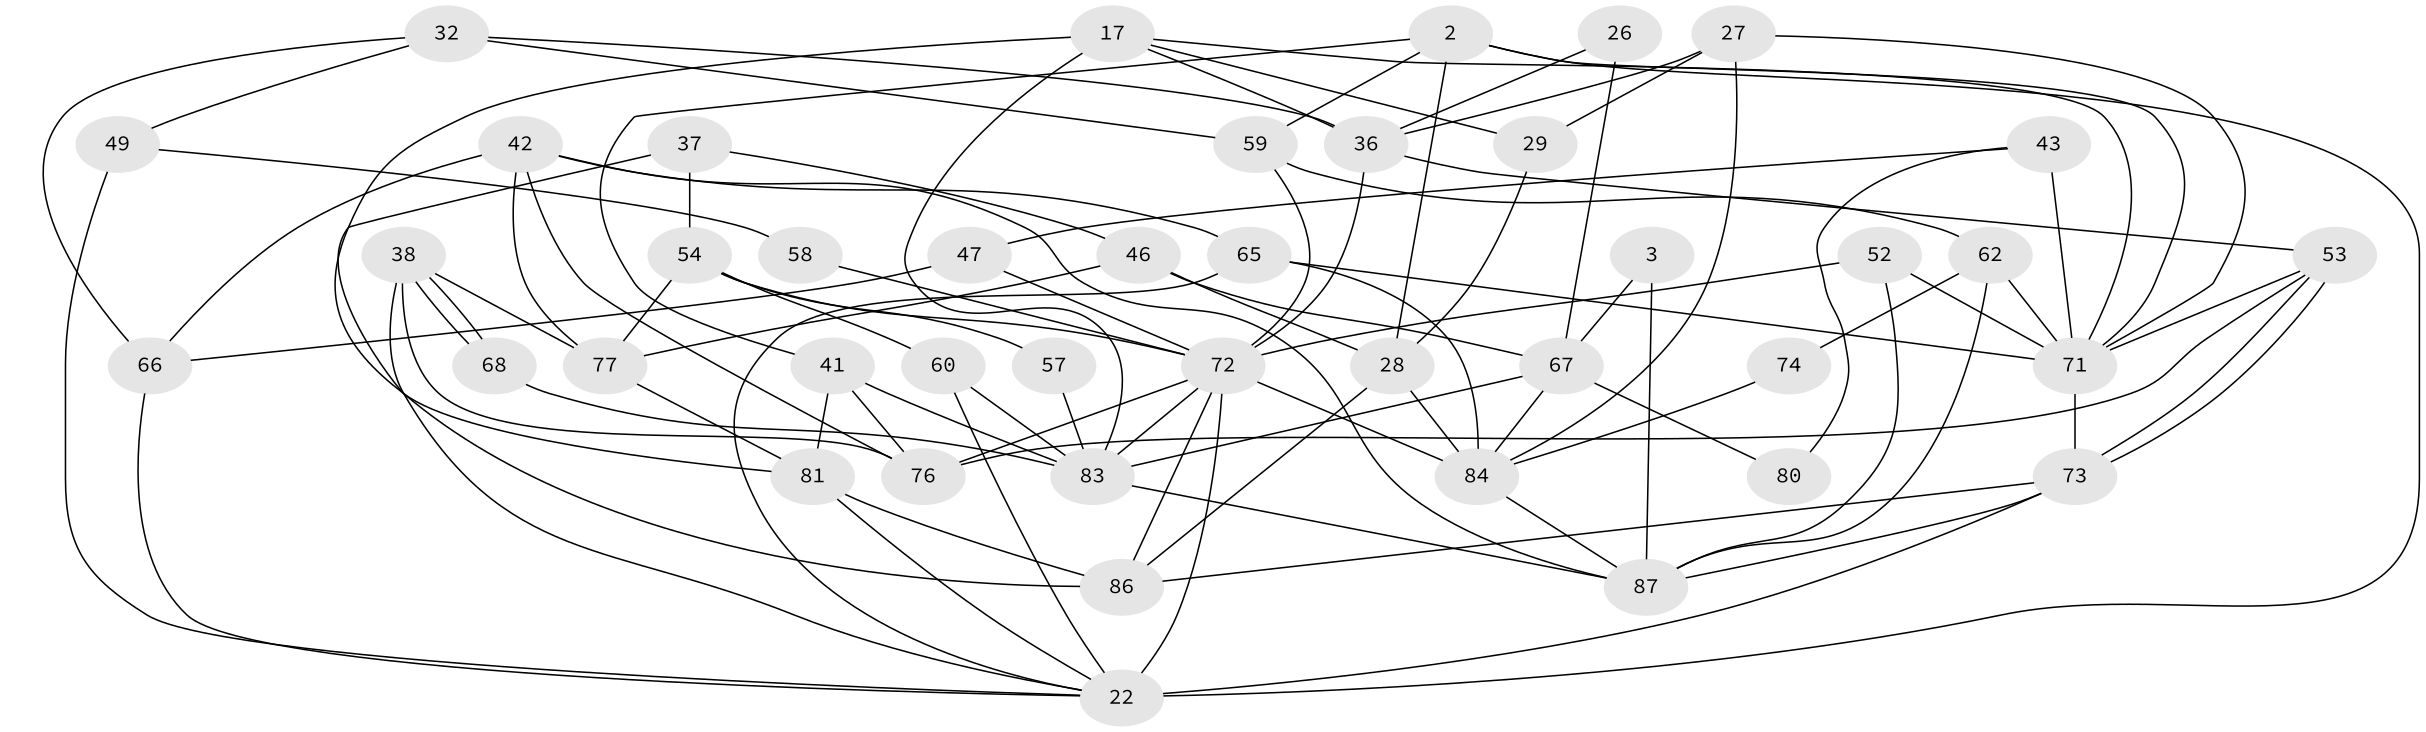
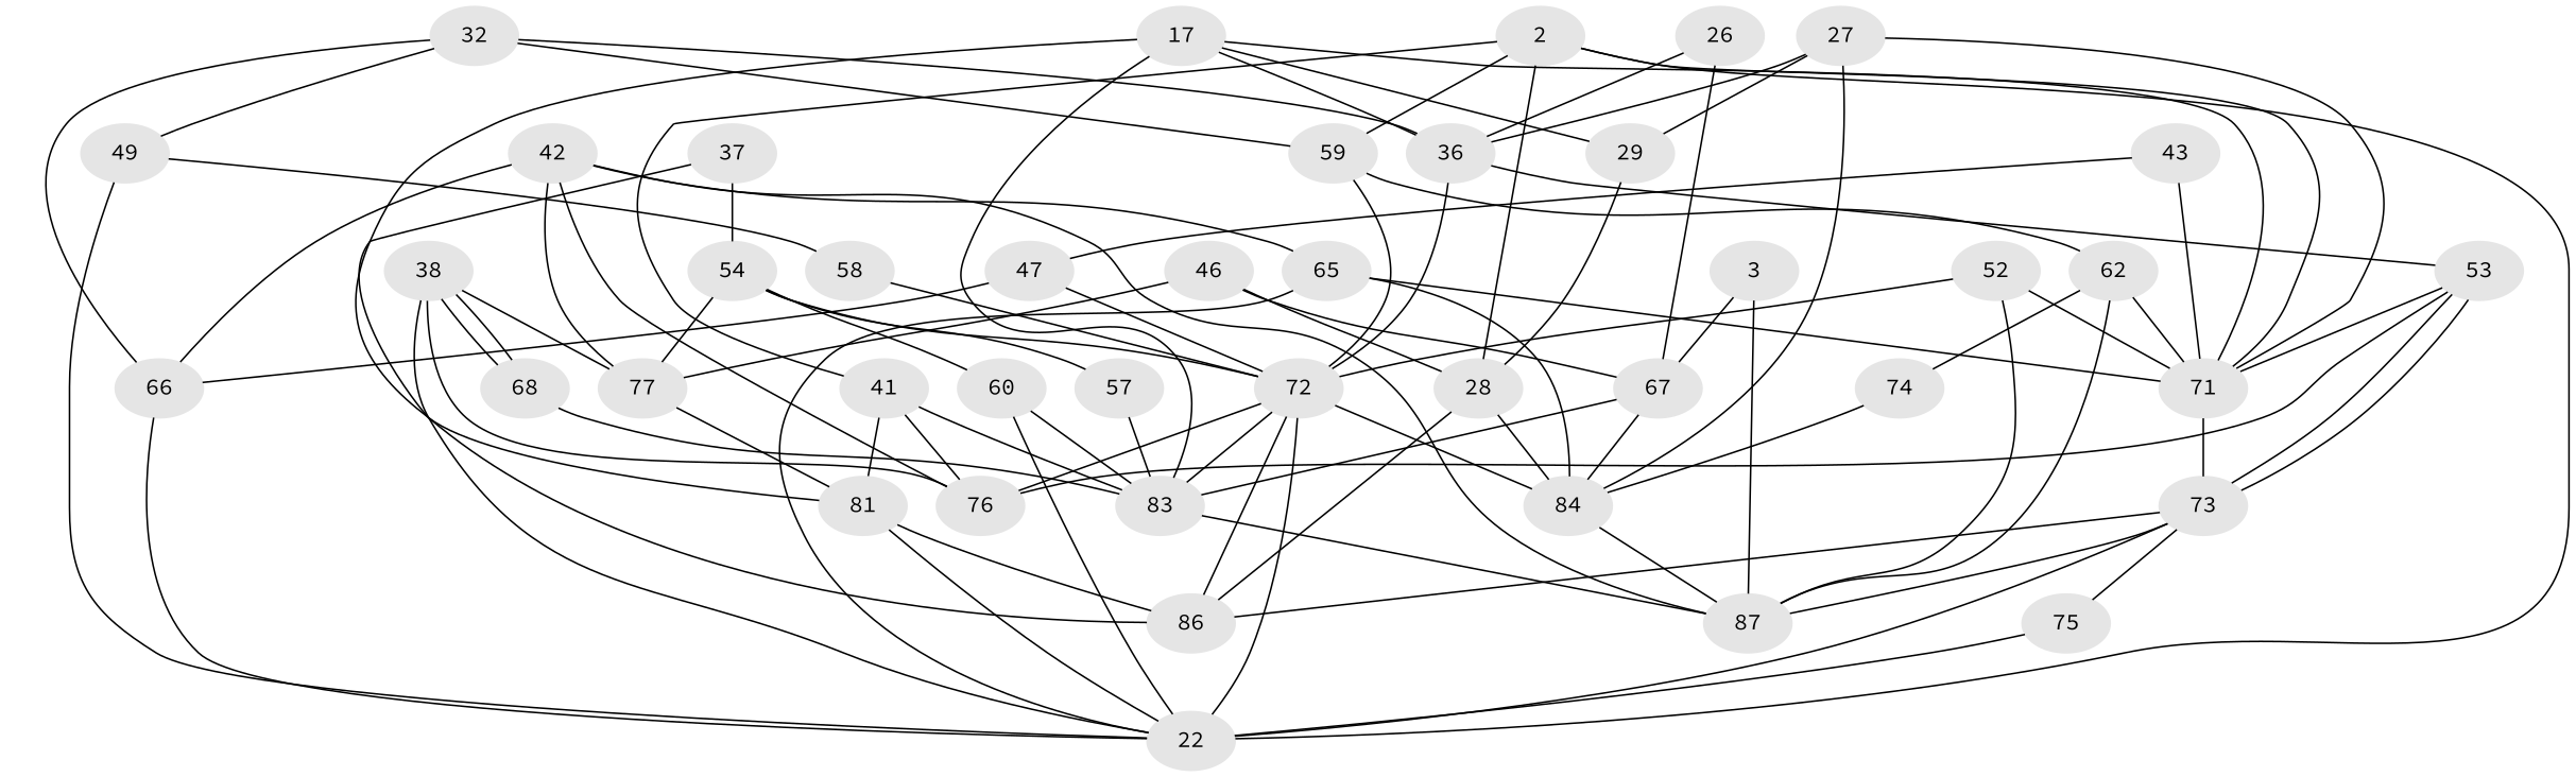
  graph {
    fontname="Source Code Pro"
    node [color=gray90 fontname="Source Code Pro" style=filled]
    edge [fontname="Source Code Pro"]
    2
    41
    59 [super="+13"]
    71 [super="+69+39+64"]
    n5 [label=28 super="+11"]
    n6 [label=22 super="+79+48"]
    81 [super="+4"]
    83 [super="+40+56+70"]
    76 [super="+5"]
    72 [super="+35+44+31+20"]
    62 [super="+25"]
    73 [super="+24"]
    84 [super="+34+51"]
    86
    67 [super="+30"]
-   80
    3
    n18 [label=87 super="+7+61"]
    17
    29
    36 [super="+12"]
    53
    26
    27 [super="+15"]
    32
    49
    66
    58 [super="+55"]
    37
    46
    54
    77 [super="+19+33"]
    57
    60
+   75 [super="+63"]
    38
    68
    42 [super="+8"]
    65 [super="+45"]
    43
    47
    52
    74
    2 -- 41
    2 -- 59
    2 -- 71
    2 -- n5
    2 -- n6
    41 -- 81
    41 -- 83 [weight=3]
    41 -- 76
    59 -- 72 [weight=2]
    59 -- 62 [weight=2]
    71 -- 73
    n5 -- 84 [weight=2]
    n5 -- 86
    81 -- n6
    81 -- 86
    83 -- n18 [weight=2]
    72 -- n6 [weight=5]
    72 -- 83 [weight=3]
    72 -- 76
    72 -- 84 [weight=3]
    72 -- 86
    62 -- 71
    62 -- n18 [weight=2]
    62 -- 74
    73 -- n6
    73 -- 86
    73 -- n18
+   73 -- 75
    84 -- n18
    67 -- 83
    67 -- 84
-   67 -- 80
    3 -- 67 [weight=2]
    3 -- n18 [weight=2]
    17 -- 71
    17 -- 81 [weight=2]
    17 -- 83
    17 -- 29
    17 -- 36
    29 -- n5
    36 -- 72
    36 -- 53
    53 -- 71
    53 -- 76
    53 -- 73
    53 -- 73
    26 -- 67 [weight=2]
    26 -- 36
    27 -- 71
    27 -- 84 [weight=2]
    27 -- 29
    27 -- 36 [weight=2]
    32 -- 59
    32 -- 36
    32 -- 49
    32 -- 66
    49 -- n6
    49 -- 58 [weight=2]
    66 -- n6 [weight=2]
    58 -- 72 [weight=2]
    37 -- 86 [weight=2]
-   37 -- 46
    37 -- 54
    46 -- n5
    46 -- 67
    46 -- 77
    54 -- 72
    54 -- 77
    54 -- 57
    54 -- 60
    77 -- 81
    57 -- 83
    60 -- n6
    60 -- 83
+   75 -- n6
    38 -- n6
    38 -- 76
    38 -- 77
    38 -- 68
    38 -- 68
    68 -- 83
    42 -- 76
    42 -- n18
    42 -- 66
    42 -- 77
    42 -- 65
    65 -- 71
    65 -- n6 [weight=2]
    65 -- 84
    43 -- 71 [weight=3]
-   43 -- 80
    43 -- 47
    47 -- 72
    47 -- 66
    52 -- 71
    52 -- 72
    52 -- n18
    74 -- 84
  }
